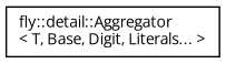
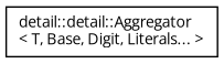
  digraph {
    rankdir=LR
    fontname="Open Sans"
-   n1 [color=black fillcolor=white fontname="Open Sans" fontsize=10 height=0.2 label="fly::detail::Aggregator\l\< T, Base, Digit, Literals... \>" shape=record style=filled width=0.4]
+   n1 [color=black fillcolor=white fontname="Open Sans" fontsize=10 height=0.2 label="detail::detail::Aggregator\l\< T, Base, Digit, Literals... \>" shape=record style=filled width=0.4]
  }
